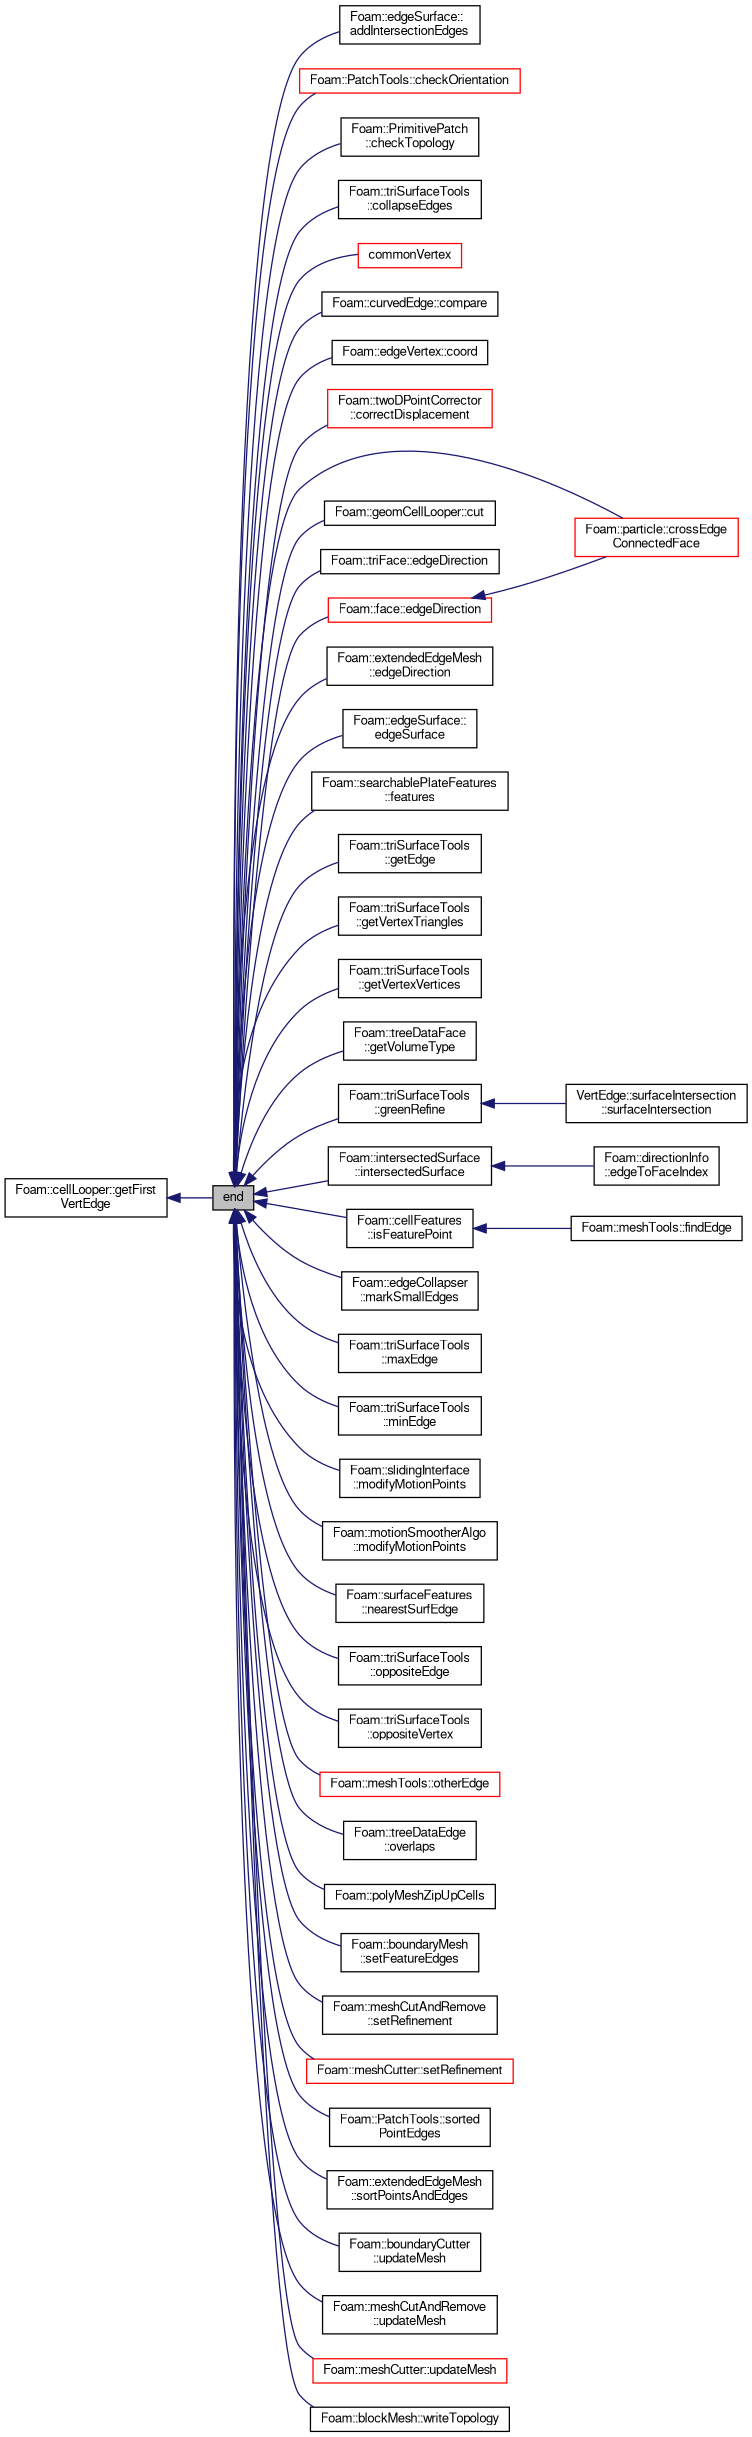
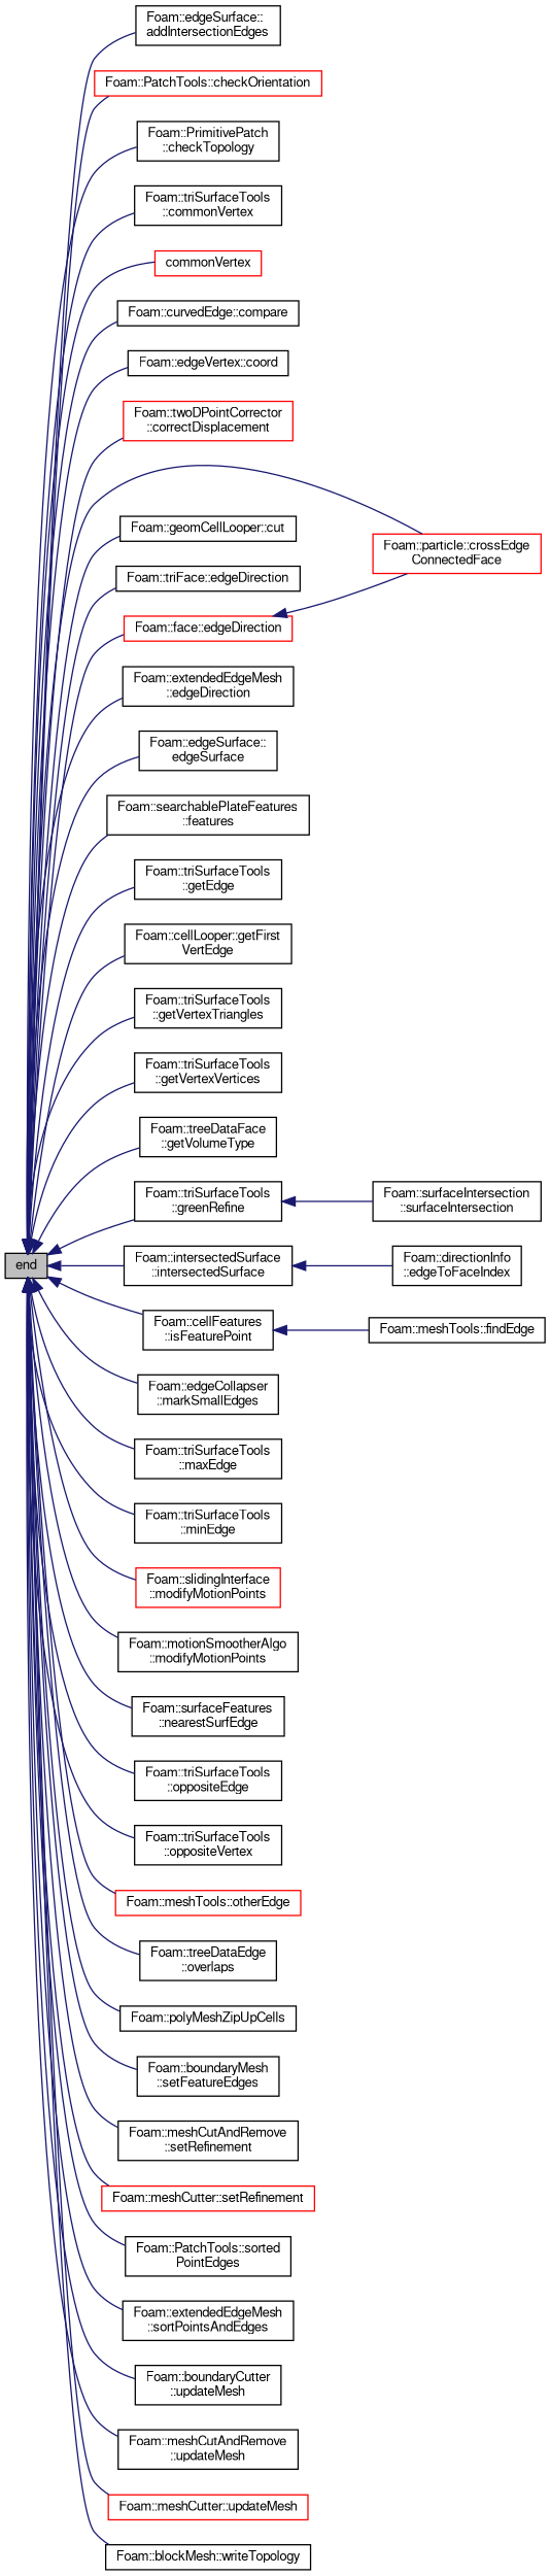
  digraph {
    rankdir=LR
    node [color=black fontname=FreeSans fontsize=10 shape=record]
    edge [color=midnightblue dir=back fontname=FreeSans fontsize=10 labelfontname=FreeSans labelfontsize=10 style=solid]
    n1 [fillcolor=grey75 fontcolor=black height=0.2 label=end style=filled width=0.4]
    n2 [height=0.2 label="Foam::edgeSurface::\laddIntersectionEdges" width=0.4]
    n3 [color=red height=0.2 label="Foam::PatchTools::checkOrientation" width=0.4]
    n4 [height=0.2 label="Foam::PrimitivePatch\l::checkTopology" width=0.4]
-   n5 [height=0.2 label="Foam::triSurfaceTools\l::collapseEdges" width=0.4]
+   n5 [height=0.2 label="Foam::triSurfaceTools\l::commonVertex" width=0.4]
    n6 [color=red height=0.2 label=commonVertex width=0.4]
    n7 [height=0.2 label="Foam::curvedEdge::compare" width=0.4]
    n8 [height=0.2 label="Foam::edgeVertex::coord" width=0.4]
    n9 [color=red height=0.2 label="Foam::twoDPointCorrector\l::correctDisplacement" width=0.4]
    n10 [color=red height=0.2 label="Foam::particle::crossEdge\lConnectedFace" width=0.4]
    n11 [height=0.2 label="Foam::geomCellLooper::cut" width=0.4]
    n12 [height=0.2 label="Foam::triFace::edgeDirection" width=0.4]
    n13 [color=red height=0.2 label="Foam::face::edgeDirection" width=0.4]
    n14 [height=0.2 label="Foam::extendedEdgeMesh\l::edgeDirection" width=0.4]
    n15 [height=0.2 label="Foam::edgeSurface::\ledgeSurface" width=0.4]
    n16 [height=0.2 label="Foam::searchablePlateFeatures\l::features" width=0.4]
    n17 [height=0.2 label="Foam::triSurfaceTools\l::getEdge" width=0.4]
    n18 [height=0.2 label="Foam::cellLooper::getFirst\lVertEdge" width=0.4]
    n19 [height=0.2 label="Foam::triSurfaceTools\l::getVertexTriangles" width=0.4]
    n20 [height=0.2 label="Foam::triSurfaceTools\l::getVertexVertices" width=0.4]
    n21 [height=0.2 label="Foam::treeDataFace\l::getVolumeType" width=0.4]
    n22 [height=0.2 label="Foam::triSurfaceTools\l::greenRefine" width=0.4]
    n23 [height=0.2 label="Foam::intersectedSurface\l::intersectedSurface" width=0.4]
    n24 [height=0.2 label="Foam::cellFeatures\l::isFeaturePoint" width=0.4]
    n25 [height=0.2 label="Foam::edgeCollapser\l::markSmallEdges" width=0.4]
    n26 [height=0.2 label="Foam::triSurfaceTools\l::maxEdge" width=0.4]
    n27 [height=0.2 label="Foam::triSurfaceTools\l::minEdge" width=0.4]
-   n28 [height=0.2 label="Foam::slidingInterface\l::modifyMotionPoints" width=0.4]
+   n28 [color=red height=0.2 label="Foam::slidingInterface\l::modifyMotionPoints" width=0.4]
    n29 [height=0.2 label="Foam::motionSmootherAlgo\l::modifyMotionPoints" width=0.4]
    n30 [height=0.2 label="Foam::surfaceFeatures\l::nearestSurfEdge" width=0.4]
    n31 [height=0.2 label="Foam::triSurfaceTools\l::oppositeEdge" width=0.4]
    n32 [height=0.2 label="Foam::triSurfaceTools\l::oppositeVertex" width=0.4]
    n33 [color=red height=0.2 label="Foam::meshTools::otherEdge" width=0.4]
    n34 [height=0.2 label="Foam::treeDataEdge\l::overlaps" width=0.4]
    n35 [height=0.2 label="Foam::polyMeshZipUpCells" width=0.4]
    n36 [height=0.2 label="Foam::boundaryMesh\l::setFeatureEdges" width=0.4]
    n37 [height=0.2 label="Foam::meshCutAndRemove\l::setRefinement" width=0.4]
    n38 [color=red height=0.2 label="Foam::meshCutter::setRefinement" width=0.4]
    n39 [height=0.2 label="Foam::PatchTools::sorted\lPointEdges" width=0.4]
    n40 [height=0.2 label="Foam::extendedEdgeMesh\l::sortPointsAndEdges" width=0.4]
    n41 [height=0.2 label="Foam::boundaryCutter\l::updateMesh" width=0.4]
    n42 [height=0.2 label="Foam::meshCutAndRemove\l::updateMesh" width=0.4]
    n43 [color=red height=0.2 label="Foam::meshCutter::updateMesh" width=0.4]
    n44 [height=0.2 label="Foam::blockMesh::writeTopology" width=0.4]
    n45 [height=0.2 label="Foam::directionInfo\l::edgeToFaceIndex" width=0.4]
    n46 [height=0.2 label="Foam::meshTools::findEdge" width=0.4]
-   n47 [height=0.2 label="VertEdge::surfaceIntersection\l::surfaceIntersection" width=0.4]
+   n47 [height=0.2 label="Foam::surfaceIntersection\l::surfaceIntersection" width=0.4]
    n1 -> n2
    n1 -> n3
    n1 -> n4
    n1 -> n5
    n1 -> n6
    n1 -> n7
    n1 -> n8
    n1 -> n9
    n1 -> n10
    n1 -> n11
    n1 -> n12
    n1 -> n13
    n1 -> n14
    n1 -> n15
    n1 -> n16
    n1 -> n17
-   n18 -> n1
+   n1 -> n18
    n1 -> n19
    n1 -> n20
    n1 -> n21
    n1 -> n22
    n1 -> n23
    n1 -> n24
    n1 -> n25
    n1 -> n26
    n1 -> n27
    n1 -> n28
    n1 -> n29
    n1 -> n30
    n1 -> n31
    n1 -> n32
    n1 -> n33
    n1 -> n34
    n1 -> n35
    n1 -> n36
    n1 -> n37
    n1 -> n38
    n1 -> n39
    n1 -> n40
    n1 -> n41
    n1 -> n42
    n1 -> n43
    n1 -> n44
    n13 -> n10
    n22 -> n47
    n23 -> n45
    n24 -> n46
  }
